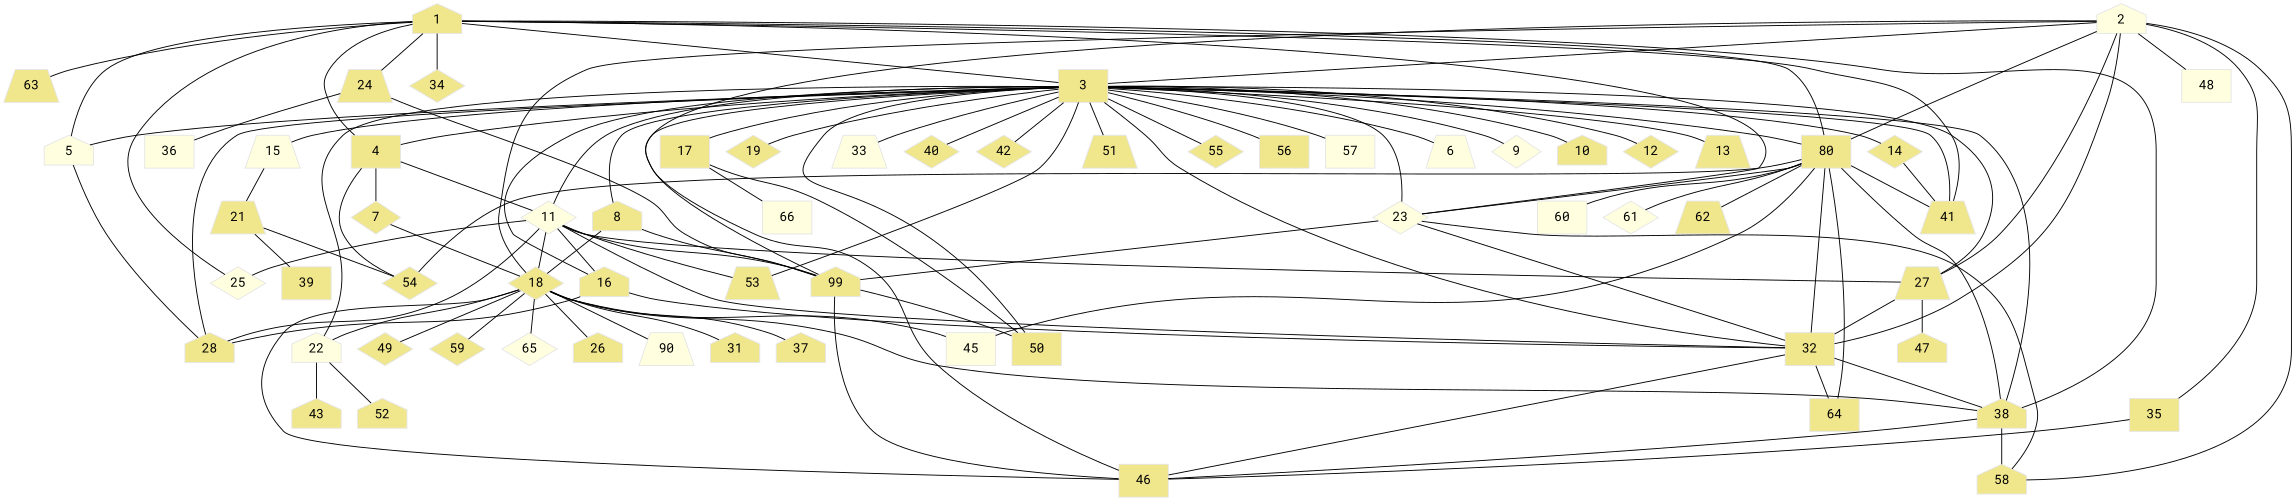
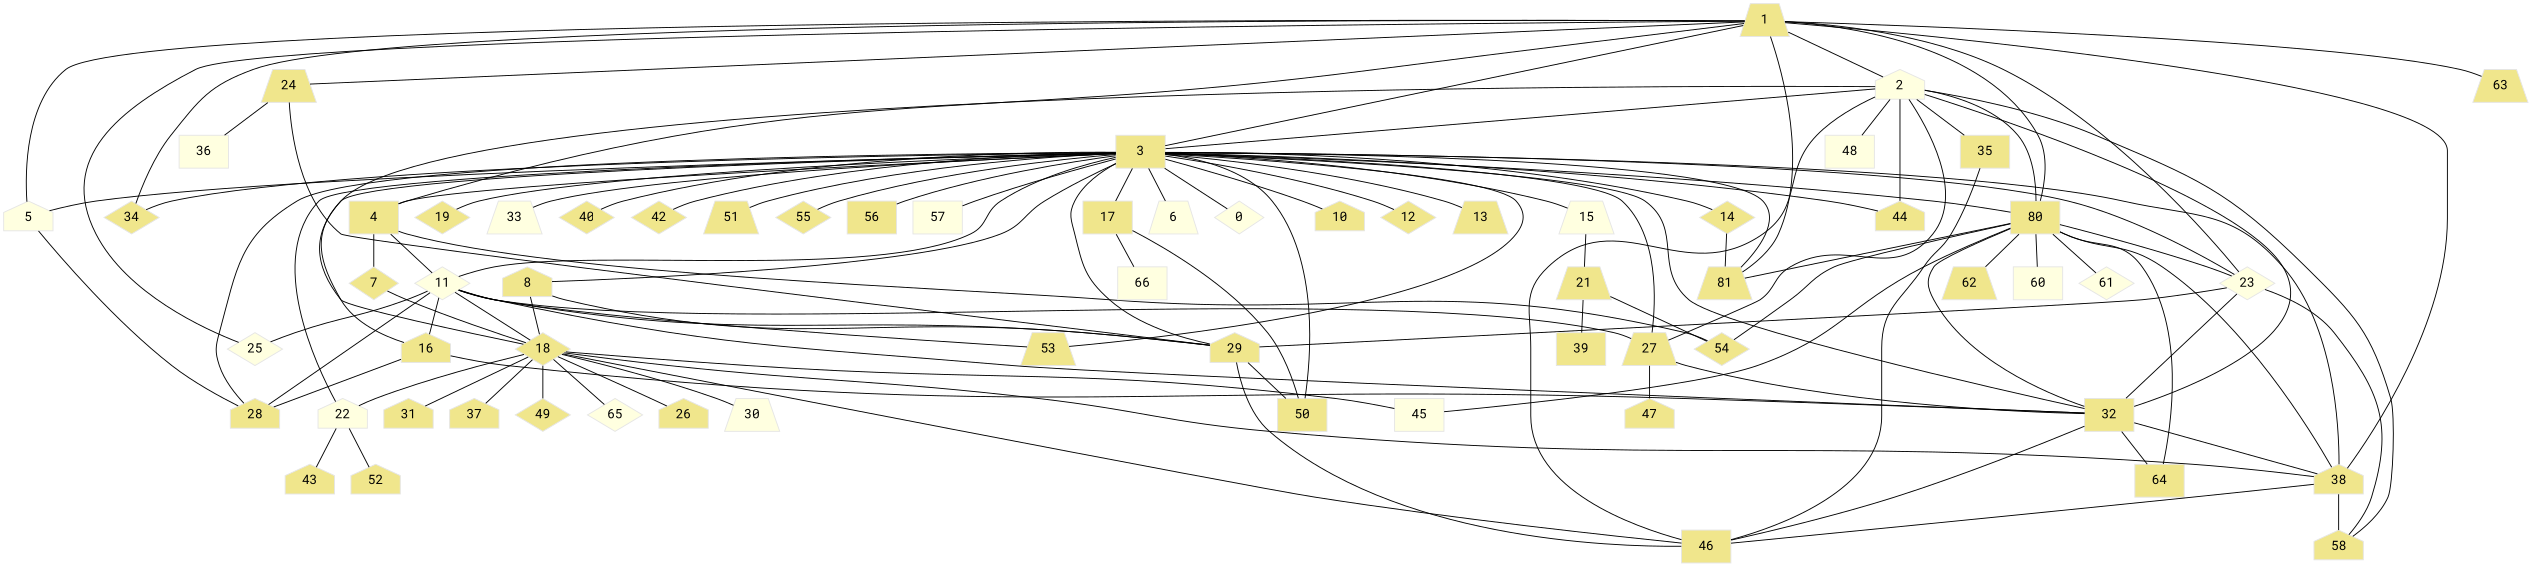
  graph {
    fontname="Roboto Mono"
    node [color=gray90 fillcolor=khaki fontname="Roboto Mono" shape=diamond style=filled]
    edge [fontname="Roboto Mono" weight=1.0]
-   1 [shape=house]
+   1 [shape=trapezium]
    2 [fillcolor=lightyellow shape=house]
    3 [shape=box]
    4 [shape=box]
    5 [fillcolor=lightyellow shape=house]
    n6 [label=80 shape=box]
    23 [fillcolor=lightyellow]
    24 [shape=trapezium]
    25 [fillcolor=lightyellow]
    34
    38 [shape=house]
-   41 [shape=trapezium]
+   41 [shape=trapezium label=81]
    63 [shape=trapezium]
    18
    27 [shape=trapezium]
    32 [shape=box]
    35 [shape=box]
+   44 [shape=house]
    46 [shape=box]
    48 [fillcolor=lightyellow shape=box]
    58 [shape=house]
    6 [fillcolor=lightyellow shape=trapezium]
    8 [shape=house]
-   9 [fillcolor=lightyellow]
+   9 [fillcolor=lightyellow label=0]
    10 [shape=house]
    11 [fillcolor=lightyellow]
    12
    13 [shape=trapezium]
    14
    15 [fillcolor=lightyellow shape=trapezium]
    16 [shape=house]
    17 [shape=box]
    19
    22 [fillcolor=lightyellow shape=house]
    28 [shape=house]
-   29 [shape=house label=99]
+   29 [shape=house]
    33 [fillcolor=lightyellow shape=trapezium]
    40
    42
    50 [shape=box]
    51 [shape=trapezium]
    53 [shape=trapezium]
    55
    56 [shape=box]
    57 [fillcolor=lightyellow shape=box]
    7
    54
    45 [fillcolor=lightyellow shape=box]
    60 [fillcolor=lightyellow shape=box]
    61 [fillcolor=lightyellow]
    62 [shape=trapezium]
    64 [shape=box]
    36 [fillcolor=lightyellow shape=box]
    26 [shape=house]
-   30 [fillcolor=lightyellow shape=trapezium label=90]
+   30 [fillcolor=lightyellow shape=trapezium]
    31 [shape=house]
    37 [shape=house]
    49
-   59
    65 [fillcolor=lightyellow]
    47 [shape=house]
    21 [shape=trapezium]
    66 [fillcolor=lightyellow shape=box]
    43 [shape=house]
    52 [shape=house]
    39 [shape=box]
+   1 -- 2 [weight=2.0]
    1 -- 3
    1 -- 4
    1 -- 5
    1 -- n6
    1 -- 23
    1 -- 24
    1 -- 25
    1 -- 34
    1 -- 38
    1 -- 41
    1 -- 63
    2 -- 3
    2 -- n6
    2 -- 18
    2 -- 27
    2 -- 32 [weight=4.0]
    2 -- 35
+   2 -- 44 [weight=4.0]
    2 -- 46
    2 -- 48
    2 -- 58
    3 -- 4
    3 -- 5
    3 -- n6
    3 -- 23 [weight=2.0]
+   3 -- 34
    3 -- 38
    3 -- 41
    3 -- 27
    3 -- 32
+   3 -- 44
    3 -- 6
    3 -- 8
    3 -- 9
    3 -- 10
    3 -- 11 [weight=2.0]
    3 -- 12
    3 -- 13
    3 -- 14
    3 -- 15
    3 -- 16
    3 -- 17
    3 -- 19
    3 -- 22
    3 -- 28
    3 -- 29
    3 -- 33
    3 -- 40
    3 -- 42
    3 -- 50
    3 -- 51
    3 -- 53
    3 -- 55
    3 -- 56
    3 -- 57
    4 -- 11 [weight=2.0]
    4 -- 7 [weight=2.0]
    4 -- 54
    5 -- 28
    n6 -- 23
    n6 -- 38
    n6 -- 41
    n6 -- 32
    n6 -- 54
    n6 -- 45 [weight=2.0]
    n6 -- 60
    n6 -- 61
    n6 -- 62
    n6 -- 64
    23 -- 32
    23 -- 58
    23 -- 29 [weight=5.0]
    24 -- 29
    24 -- 36
    38 -- 46
    38 -- 58 [weight=4.0]
    18 -- 38
    18 -- 46
    18 -- 22
    18 -- 45 [weight=2.0]
    18 -- 26
    18 -- 30
    18 -- 31
    18 -- 37
    18 -- 49
-   18 -- 59
    18 -- 65
    27 -- 32
    27 -- 47
    32 -- 38
    32 -- 46
    32 -- 64
    35 -- 46
    8 -- 18
    8 -- 29
    11 -- 25 [weight=5.0]
    11 -- 18
    11 -- 27
    11 -- 32
    11 -- 16
    11 -- 28
    11 -- 29
    11 -- 53
    14 -- 41
    15 -- 21
    16 -- 32
    16 -- 28
    17 -- 50
    17 -- 66
    22 -- 43
    22 -- 52
    29 -- 46
    29 -- 50 [weight=2.0]
    7 -- 18
    21 -- 54
    21 -- 39
  }
